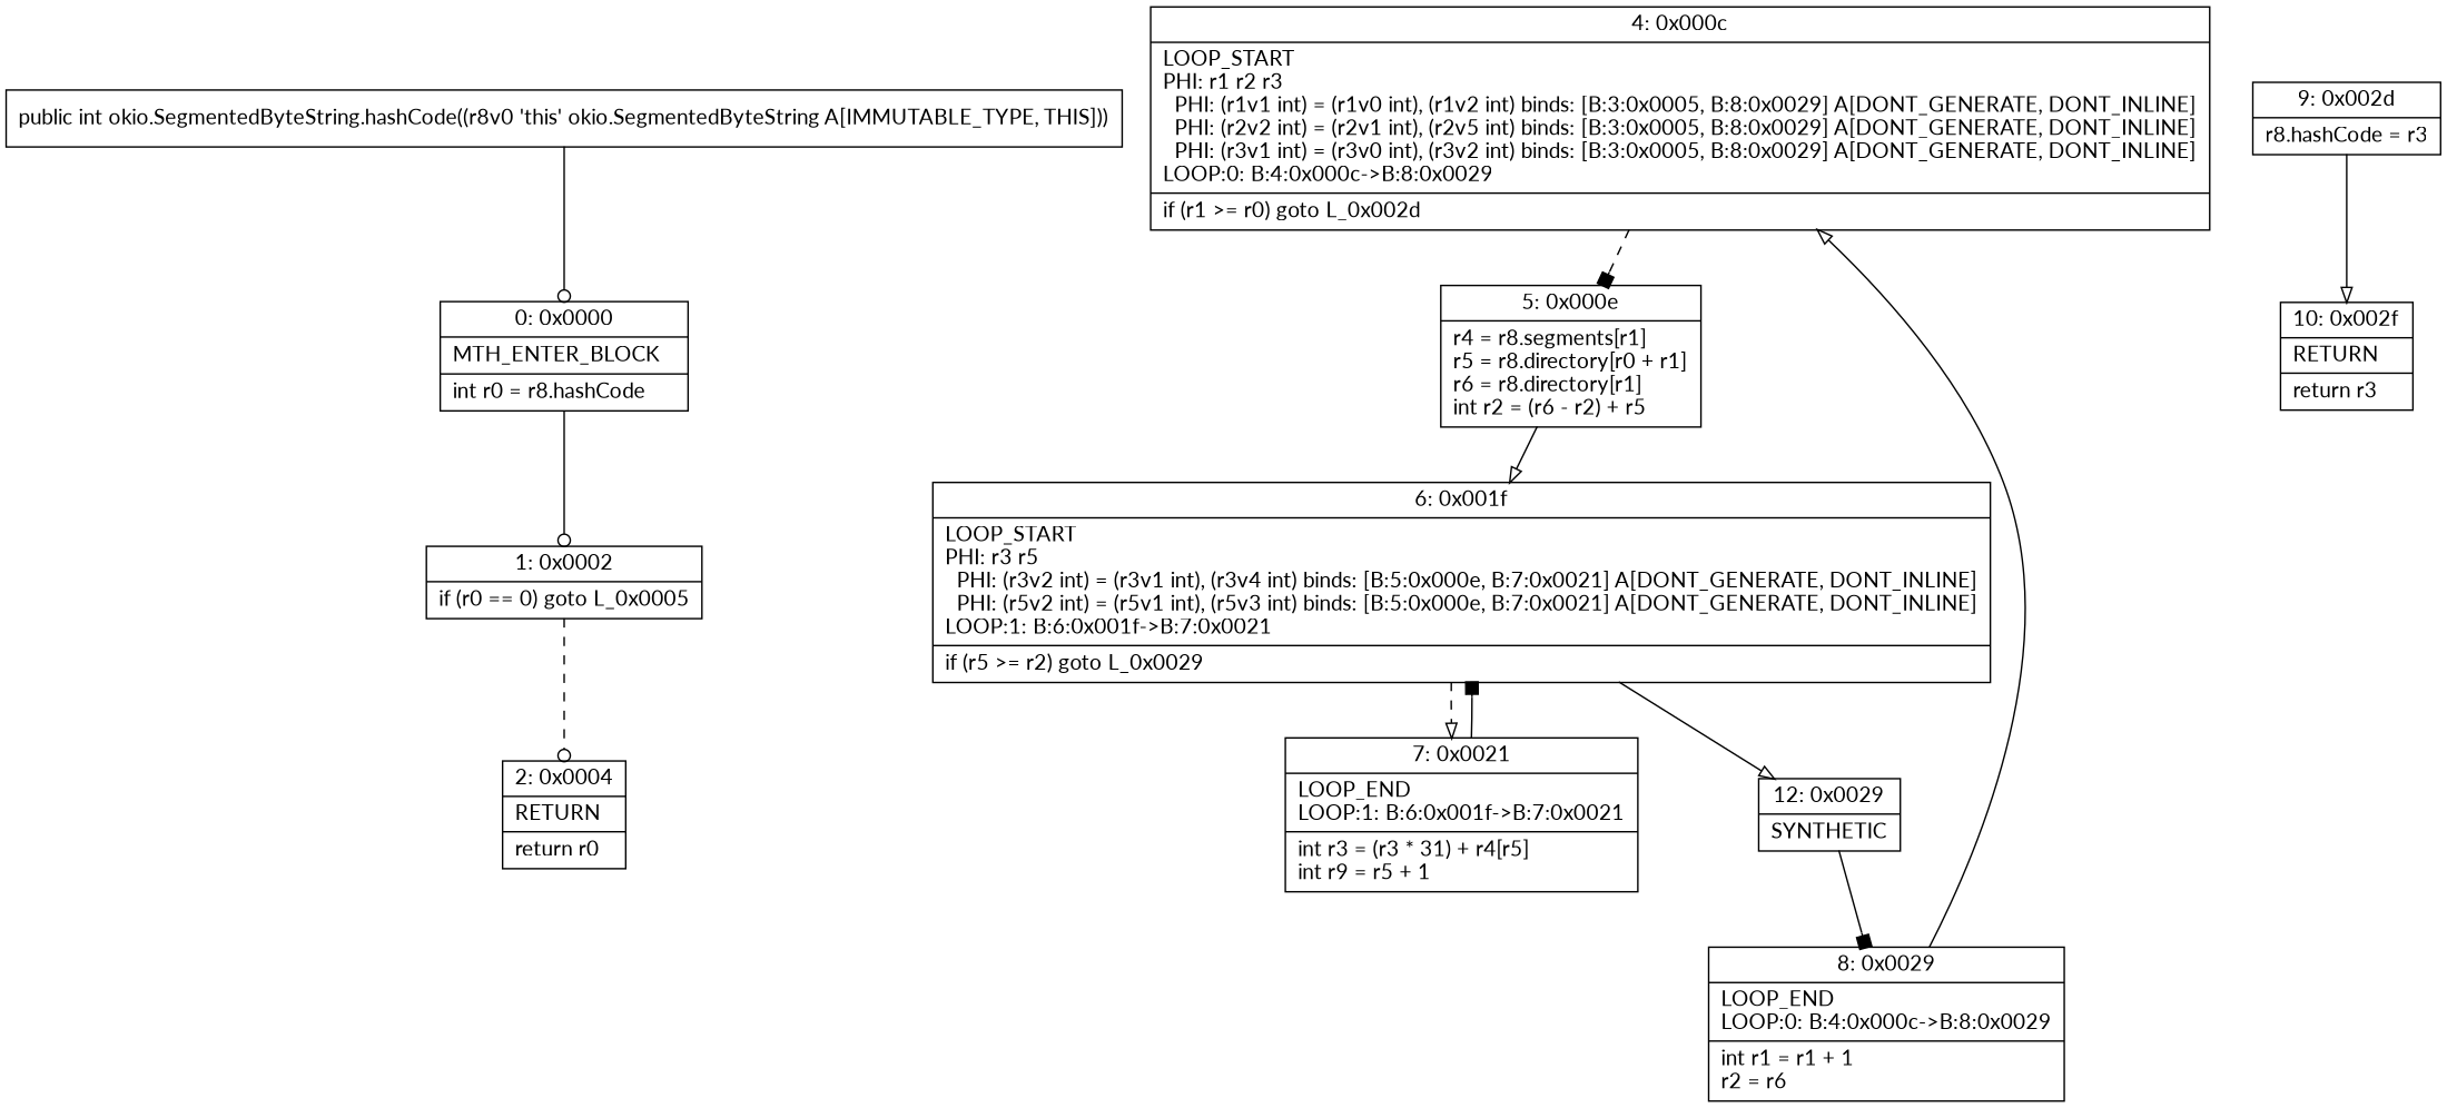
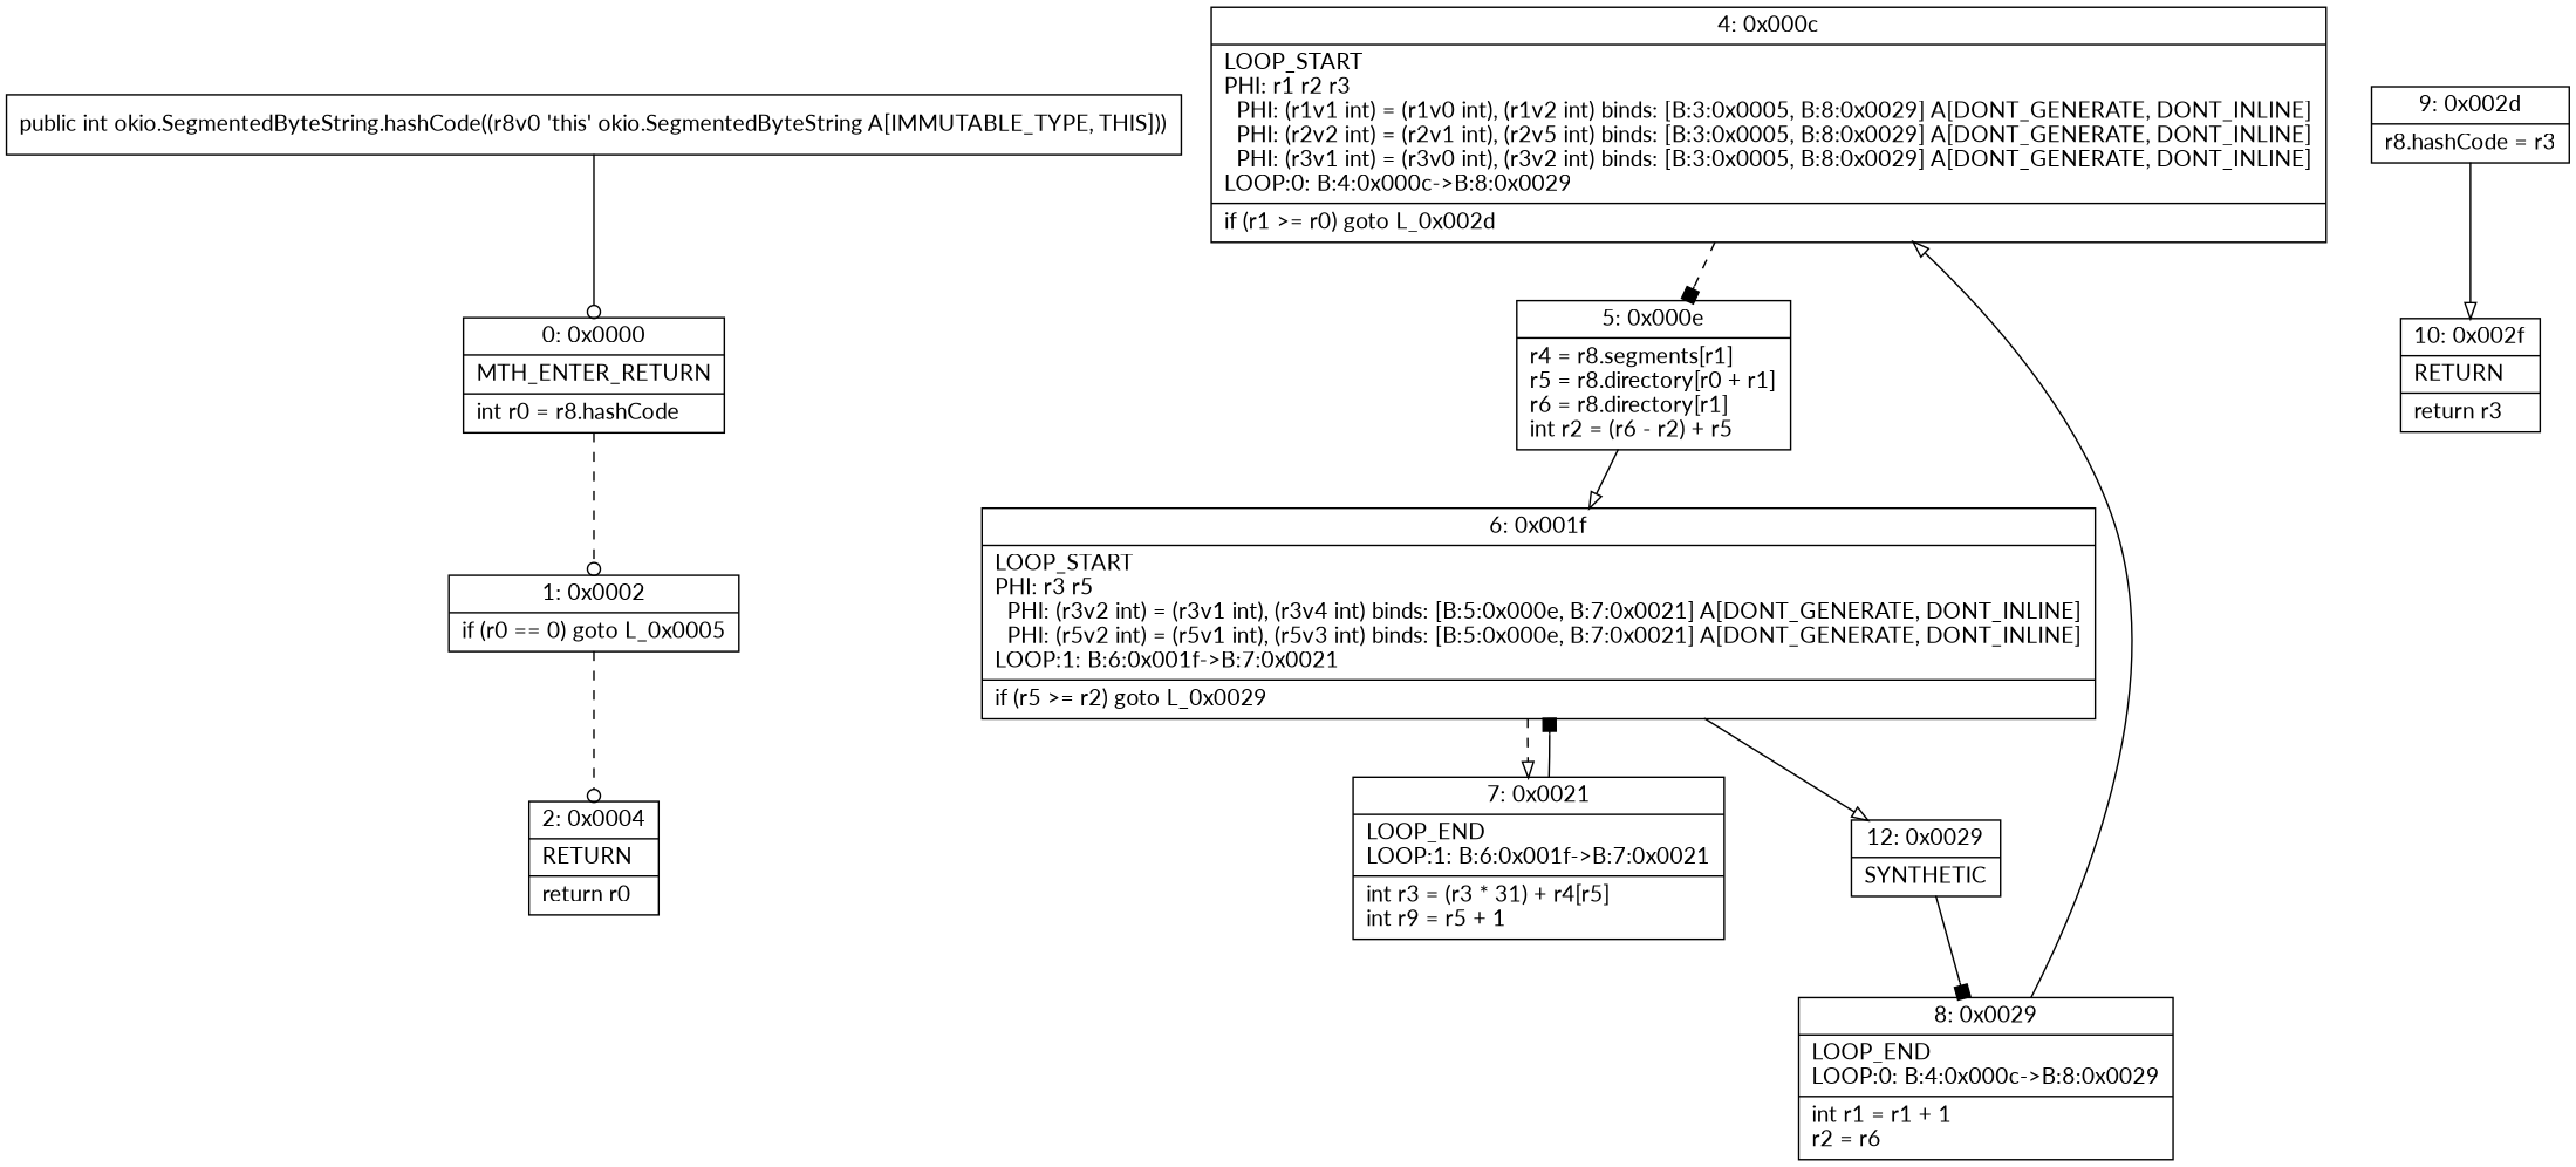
  digraph {
    fontname=Lato
    node [fontname=Lato shape=record]
    edge [arrowhead=onormal fontname=Lato]
-   n1 [label="{0\:\ 0x0000|MTH_ENTER_BLOCK\l|int r0 = r8.hashCode\l}"]
+   n1 [label="{0\:\ 0x0000|MTH_ENTER_RETURN\l|int r0 = r8.hashCode\l}"]
    n2 [label="{1\:\ 0x0002|if (r0 == 0) goto L_0x0005\l}"]
    n3 [label="{2\:\ 0x0004|RETURN\l|return r0\l}"]
    n4 [label="{4\:\ 0x000c|LOOP_START\lPHI: r1 r2 r3 \l  PHI: (r1v1 int) = (r1v0 int), (r1v2 int) binds: [B:3:0x0005, B:8:0x0029] A[DONT_GENERATE, DONT_INLINE]\l  PHI: (r2v2 int) = (r2v1 int), (r2v5 int) binds: [B:3:0x0005, B:8:0x0029] A[DONT_GENERATE, DONT_INLINE]\l  PHI: (r3v1 int) = (r3v0 int), (r3v2 int) binds: [B:3:0x0005, B:8:0x0029] A[DONT_GENERATE, DONT_INLINE]\lLOOP:0: B:4:0x000c\-\>B:8:0x0029\l|if (r1 \>= r0) goto L_0x002d\l}"]
    n5 [label="{5\:\ 0x000e|r4 = r8.segments[r1]\lr5 = r8.directory[r0 + r1]\lr6 = r8.directory[r1]\lint r2 = (r6 \- r2) + r5\l}"]
    n6 [label="{6\:\ 0x001f|LOOP_START\lPHI: r3 r5 \l  PHI: (r3v2 int) = (r3v1 int), (r3v4 int) binds: [B:5:0x000e, B:7:0x0021] A[DONT_GENERATE, DONT_INLINE]\l  PHI: (r5v2 int) = (r5v1 int), (r5v3 int) binds: [B:5:0x000e, B:7:0x0021] A[DONT_GENERATE, DONT_INLINE]\lLOOP:1: B:6:0x001f\-\>B:7:0x0021\l|if (r5 \>= r2) goto L_0x0029\l}"]
    n7 [label="{7\:\ 0x0021|LOOP_END\lLOOP:1: B:6:0x001f\-\>B:7:0x0021\l|int r3 = (r3 * 31) + r4[r5]\lint r9 = r5 + 1\l}"]
    n8 [label="{12\:\ 0x0029|SYNTHETIC\l}"]
    n9 [label="{8\:\ 0x0029|LOOP_END\lLOOP:0: B:4:0x000c\-\>B:8:0x0029\l|int r1 = r1 + 1\lr2 = r6\l}"]
    n10 [label="{9\:\ 0x002d|r8.hashCode = r3\l}"]
    n11 [label="{10\:\ 0x002f|RETURN\l|return r3\l}"]
    n12 [label="{public int okio.SegmentedByteString.hashCode((r8v0 'this' okio.SegmentedByteString A[IMMUTABLE_TYPE, THIS])) }"]
-   n1 -> n2 [arrowhead=odot]
+   n1 -> n2 [arrowhead=odot style=dashed]
    n2 -> n3 [arrowhead=odot style=dashed]
    n4 -> n5 [arrowhead=box style=dashed]
    n5 -> n6
    n6 -> n7 [style=dashed]
    n6 -> n8
    n7 -> n6 [arrowhead=box]
    n8 -> n9 [arrowhead=box]
    n9 -> n4
    n10 -> n11
    n12 -> n1 [arrowhead=odot]
  }
